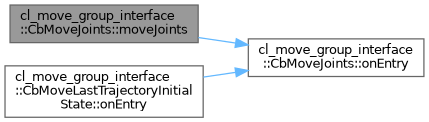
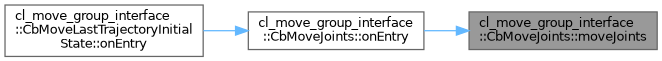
  digraph {
    rankdir=RL
    node [color=grey40 fillcolor=white fontname=Helvetica fontsize=10 shape=box style=filled]
    edge [color=steelblue1 dir=back fontname=Helvetica fontsize=10 labelfontname=Helvetica labelfontsize=10 style=solid]
    n1 [color=gray40 fillcolor=grey60 fontcolor=black height=0.2 label="cl_move_group_interface\l::CbMoveJoints::moveJoints" width=0.4]
    n2 [height=0.2 label="cl_move_group_interface\l::CbMoveJoints::onEntry" width=0.4]
    n3 [height=0.2 label="cl_move_group_interface\l::CbMoveLastTrajectoryInitial\lState::onEntry" width=0.4]
-   n2 -> n1
+   n1 -> n2
    n2 -> n3
  }
